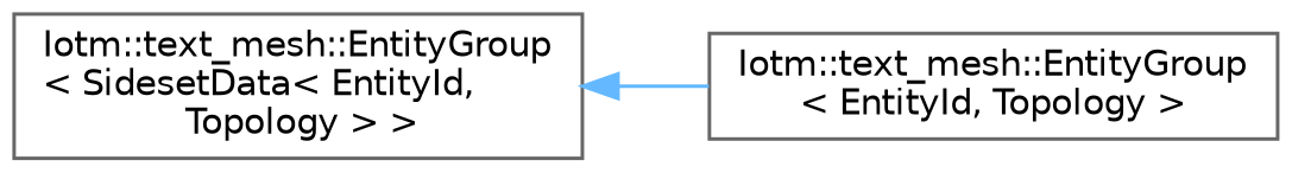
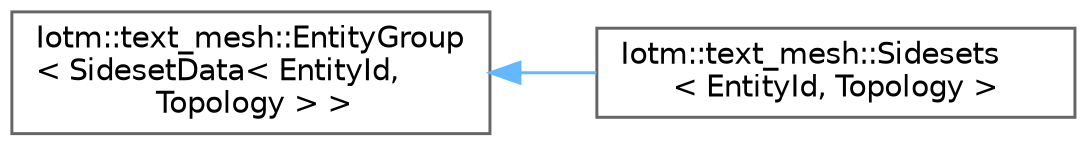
  digraph {
    rankdir=LR
    node [color=grey40 fillcolor=white fontname=Helvetica fontsize=10 shape=box style=filled]
    n1 [height=0.2 label="Iotm::text_mesh::EntityGroup\l\< SidesetData\< EntityId,\l Topology \> \>" width=0.4]
-   n2 [height=0.2 label="Iotm::text_mesh::EntityGroup\l\< EntityId, Topology \>" width=0.4]
+   n2 [height=0.2 label="Iotm::text_mesh::Sidesets\l\< EntityId, Topology \>" width=0.4]
    n1 -> n2 [color=steelblue1 dir=back fontname=Helvetica fontsize=10 labelfontname=Helvetica labelfontsize=10 style=solid]
  }
